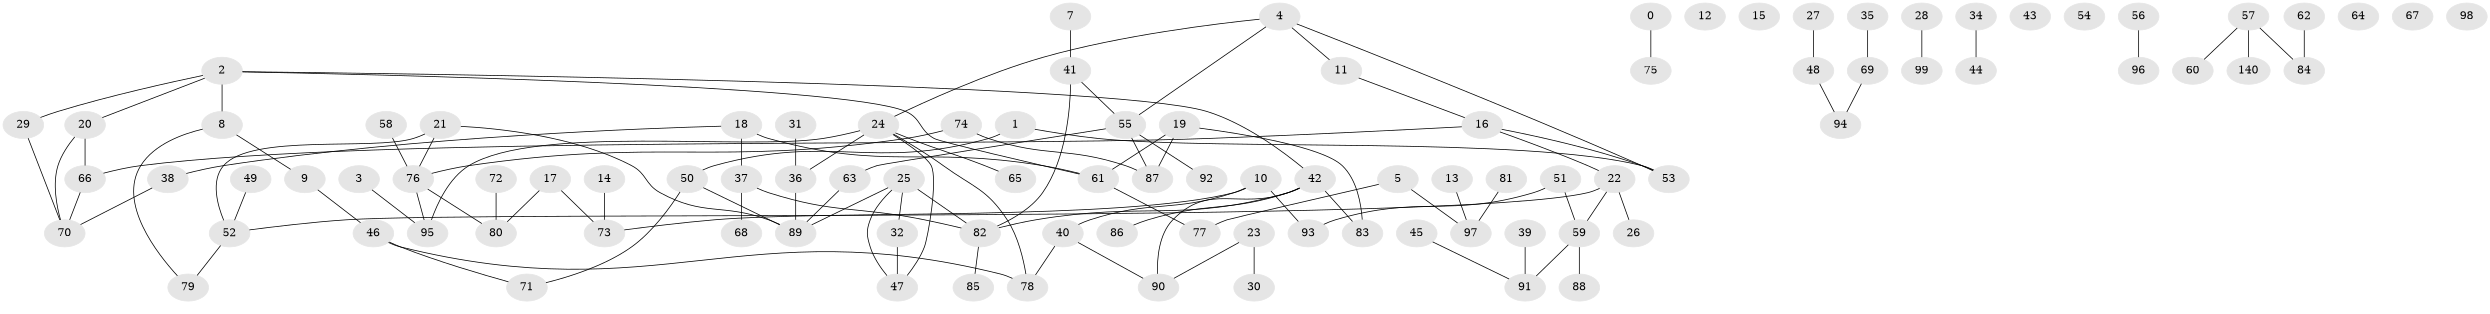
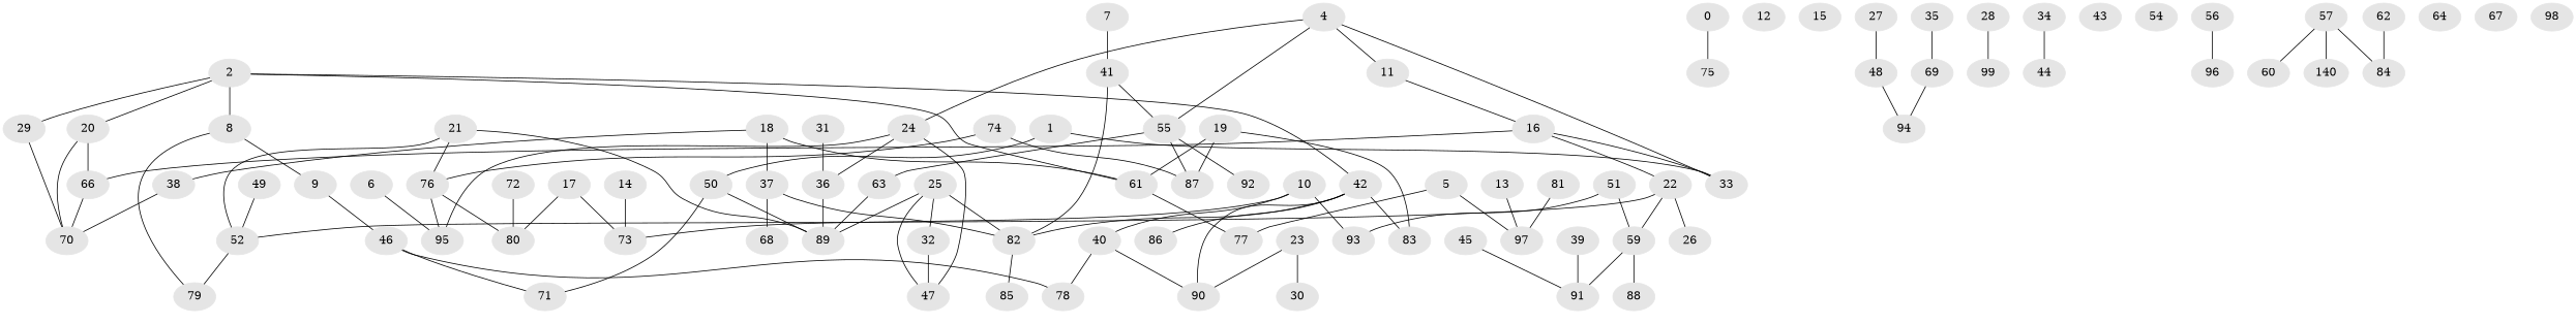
  graph {
    node [color=gray90 style=filled]
    1
-   33 [label=53]
+   33
    50
    89
    71
    2
    8
    20
    29
    42
    61
    9
    79
    66
    70
    83
    86
    90
    82
-   3
+   3 [label=6]
    95
    4
    11
    24
    55
    16
    47
    36
-   65
    78
    87
    63
    92
    5
    77
    97
    n37 [label=0]
    75
    7
    41
    46
    10
    40
    73
    93
    22
    12
    13
    14
    15
    52
    26
    59
    17
    80
    18
    37
    38
    68
    19
    21
    76
    91
    88
    23
    30
    25
    32
    85
    27
    48
    94
    28
    99
    31
    34
    44
    35
    69
    39
    43
    45
    49
    51
    54
    56
    96
    57
    60
    84
    n91 [label=140]
-   58
    62
    64
    67
    72
    74
    81
    98
    1 -- 33
    1 -- 50
    50 -- 89
    50 -- 71
    2 -- 8
    2 -- 20
    2 -- 29
    2 -- 42
    2 -- 61
    8 -- 9
    8 -- 79
    20 -- 66
    20 -- 70
    29 -- 70
    42 -- 83
    42 -- 86
    42 -- 90
    42 -- 82
    61 -- 77
    9 -- 46
    66 -- 70
    82 -- 85
    3 -- 95
    4 -- 33
    4 -- 11
    4 -- 24
    4 -- 55
    11 -- 16
    24 -- 95
    24 -- 47
    24 -- 36
-   24 -- 65
-   24 -- 78
    55 -- 87
    55 -- 63
    55 -- 92
    16 -- 33
    16 -- 66
    16 -- 22
    36 -- 89
    63 -- 89
    5 -- 77
    5 -- 97
    n37 -- 75
    7 -- 41
    41 -- 82
    41 -- 55
    46 -- 71
    46 -- 78
    10 -- 40
    10 -- 73
    10 -- 93
    40 -- 90
    40 -- 78
    22 -- 52
    22 -- 26
    22 -- 59
    13 -- 97
    14 -- 73
    52 -- 79
    59 -- 91
    59 -- 88
    17 -- 73
    17 -- 80
    18 -- 61
    18 -- 37
    18 -- 38
    37 -- 82
    37 -- 68
    38 -- 70
    19 -- 61
    19 -- 83
    19 -- 87
    21 -- 89
    21 -- 52
    21 -- 76
    76 -- 95
    76 -- 80
    23 -- 90
    23 -- 30
    25 -- 89
    25 -- 82
    25 -- 47
    25 -- 32
    32 -- 47
    27 -- 48
    48 -- 94
    28 -- 99
    31 -- 36
    34 -- 44
    35 -- 69
    69 -- 94
    39 -- 91
    45 -- 91
    49 -- 52
    51 -- 93
    51 -- 59
    56 -- 96
    57 -- 60
    57 -- 84
    57 -- n91
-   58 -- 76
    62 -- 84
    72 -- 80
    74 -- 87
    74 -- 76
    81 -- 97
  }
